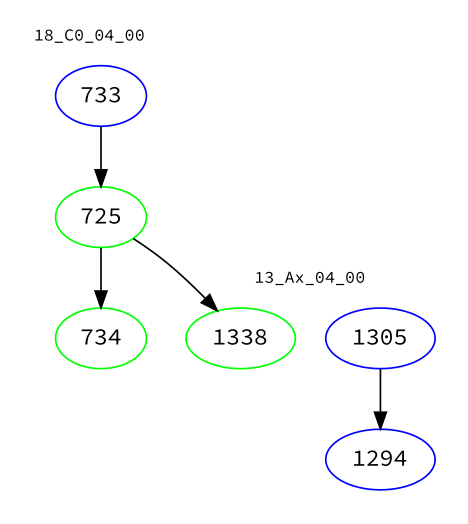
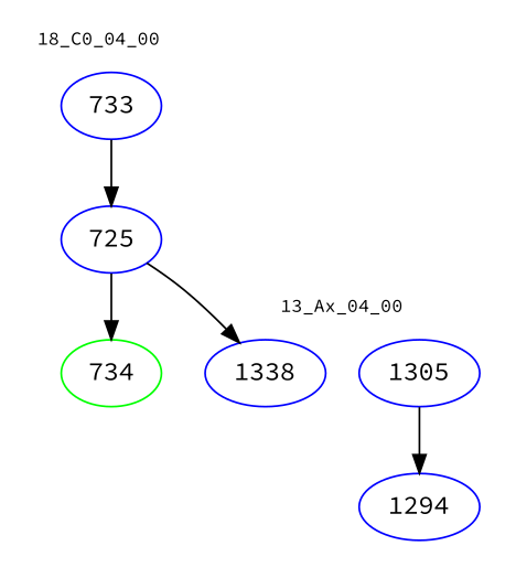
  digraph {
    fontname="Source Code Pro"
    node [color=blue fontname="Source Code Pro"]
    edge [color=black fontname="Source Code Pro"]
    n1 [label=1305]
    n2 [label=1294]
-   n3 [color=green label=1338]
+   n3 [label=1338]
    n4 [label=733]
-   n5 [color=green label=725]
+   n5 [label=725]
    n6 [color=green label=734]
    subgraph cluster_1 {
      color=white
      fontsize=10
      label="13_Ax_04_00"
      n1
      n2
      n3
    }
    subgraph cluster_2 {
      color=white
      fontsize=10
      label="18_C0_04_00"
      n4
      n5
      n6
    }
    n1 -> n2
    n4 -> n5
    n5 -> n3
    n5 -> n6
  }
